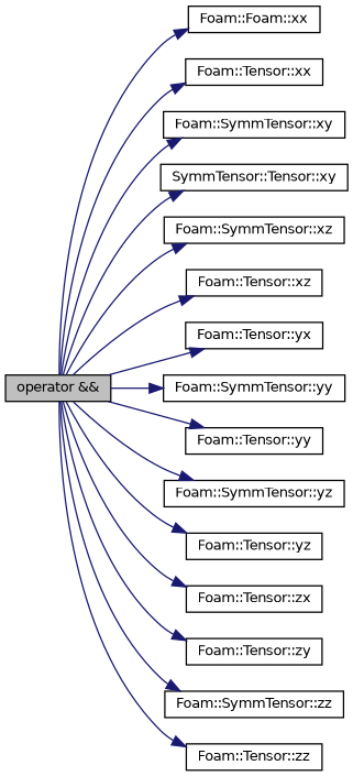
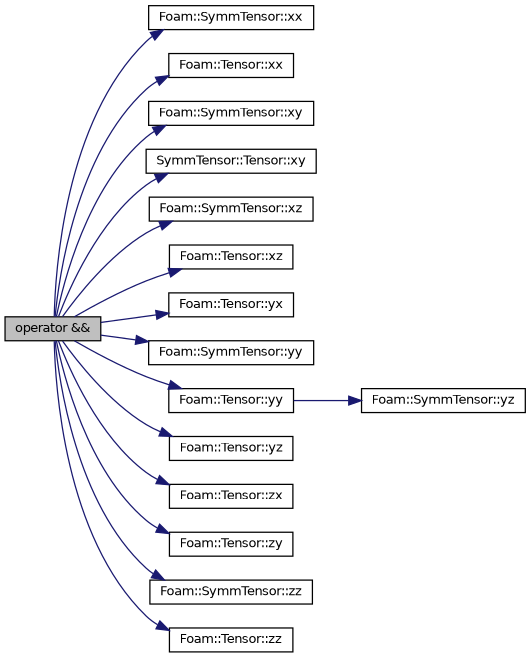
  digraph {
    rankdir=LR
    node [color=black fontname=Helvetica fontsize=10 shape=record]
    edge [color=midnightblue fontname=Helvetica fontsize=10 labelfontname=Helvetica labelfontsize=10 style=solid]
    n1 [fillcolor=grey75 fontcolor=black height=0.2 label="operator &&" style=filled width=0.4]
-   n2 [height=0.2 label="Foam::Foam::xx" width=0.4]
+   n2 [height=0.2 label="Foam::SymmTensor::xx" width=0.4]
    n3 [height=0.2 label="Foam::Tensor::xx" width=0.4]
    n4 [height=0.2 label="Foam::SymmTensor::xy" width=0.4]
    n5 [height=0.2 label="SymmTensor::Tensor::xy" width=0.4]
    n6 [height=0.2 label="Foam::SymmTensor::xz" width=0.4]
    n7 [height=0.2 label="Foam::Tensor::xz" width=0.4]
    n8 [height=0.2 label="Foam::Tensor::yx" width=0.4]
    n9 [height=0.2 label="Foam::SymmTensor::yy" width=0.4]
    n10 [height=0.2 label="Foam::Tensor::yy" width=0.4]
    n11 [height=0.2 label="Foam::SymmTensor::yz" width=0.4]
    n12 [height=0.2 label="Foam::Tensor::yz" width=0.4]
    n13 [height=0.2 label="Foam::Tensor::zx" width=0.4]
    n14 [height=0.2 label="Foam::Tensor::zy" width=0.4]
    n15 [height=0.2 label="Foam::SymmTensor::zz" width=0.4]
    n16 [height=0.2 label="Foam::Tensor::zz" width=0.4]
    n1 -> n2
    n1 -> n3
    n1 -> n4
    n1 -> n5
    n1 -> n6
    n1 -> n7
    n1 -> n8
    n1 -> n9
    n1 -> n10
-   n1 -> n11
+   n10 -> n11
    n1 -> n12
    n1 -> n13
    n1 -> n14
    n1 -> n15
    n1 -> n16
  }
